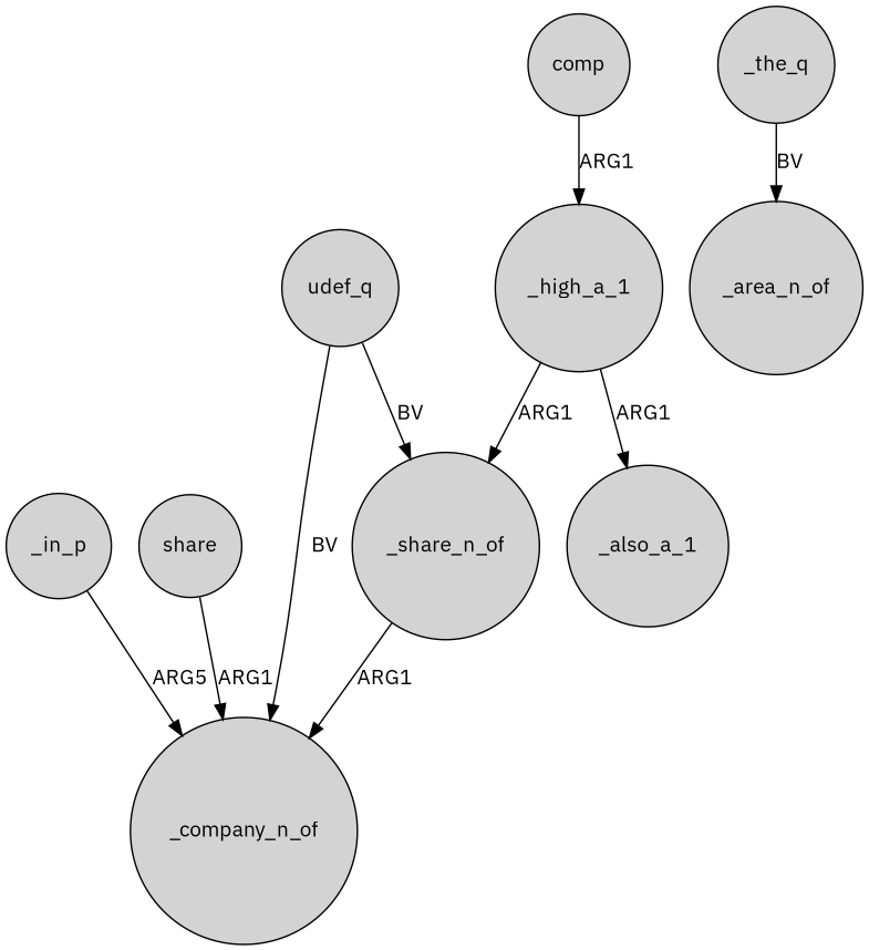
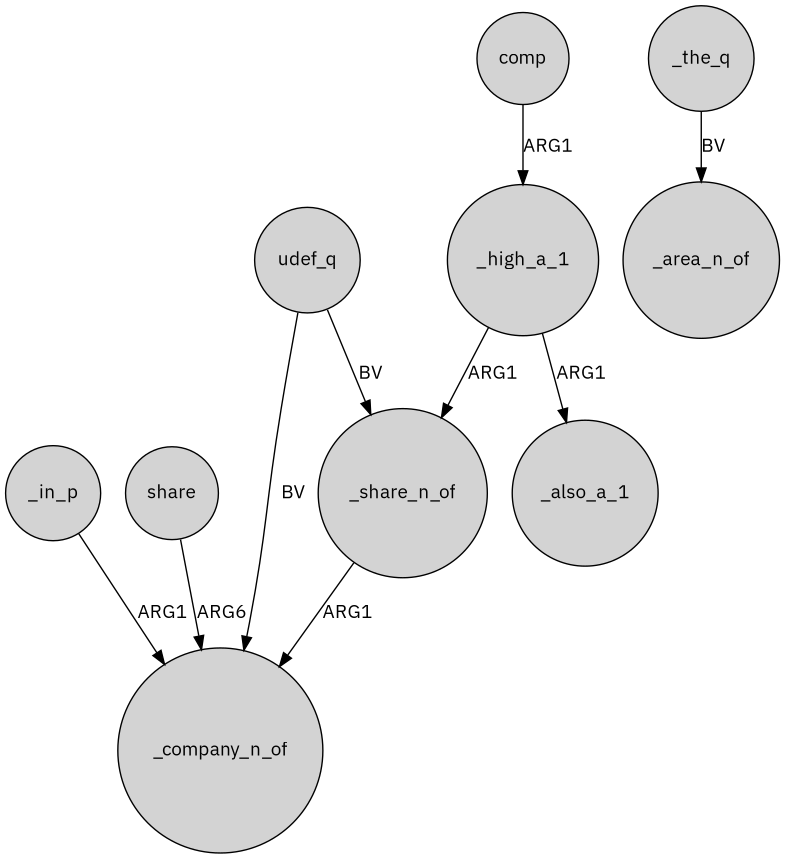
  digraph {
    fontname="IBM Plex Sans"
    node [fontname="IBM Plex Sans" shape=circle style=filled]
    edge [fontname="IBM Plex Sans"]
    _high_a_1
    _share_n_of
    _also_a_1
    _company_n_of
    _in_p
    n6 [label=share]
    comp
    udef_q
    _the_q
    _area_n_of
    _high_a_1 -> _share_n_of [label=ARG1]
    _high_a_1 -> _also_a_1 [label=ARG1]
    _share_n_of -> _company_n_of [label=ARG1]
-   _in_p -> _company_n_of [label=ARG5]
-   n6 -> _company_n_of [label=ARG1]
+   _in_p -> _company_n_of [label=ARG1]
+   n6 -> _company_n_of [label=ARG6]
    comp -> _high_a_1 [label=ARG1]
    udef_q -> _share_n_of [label=BV]
    udef_q -> _company_n_of [label=BV]
    _the_q -> _area_n_of [label=BV]
  }
